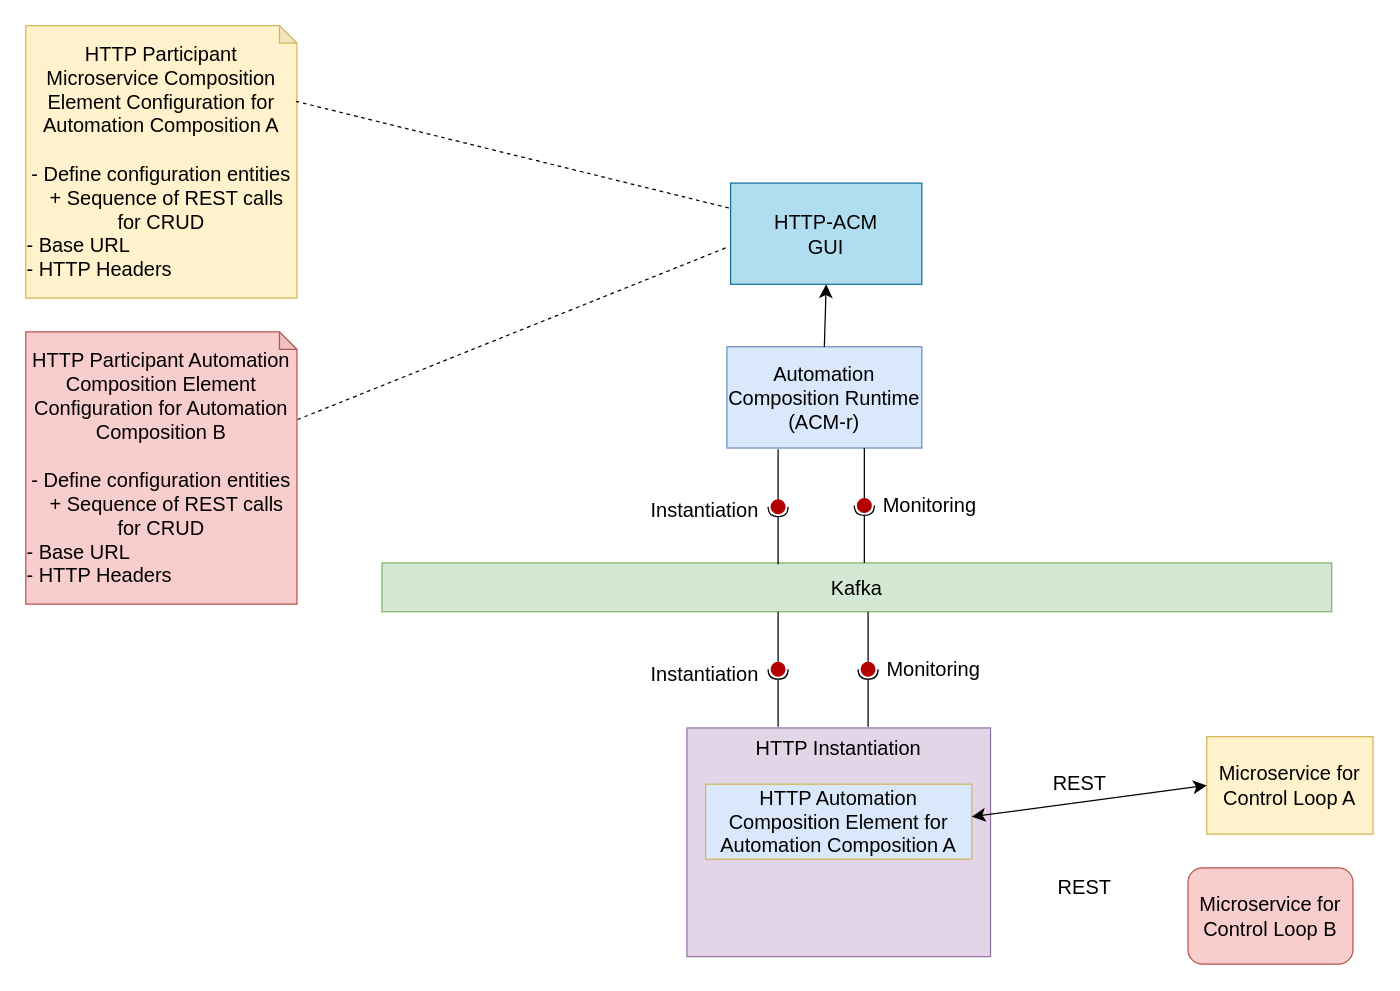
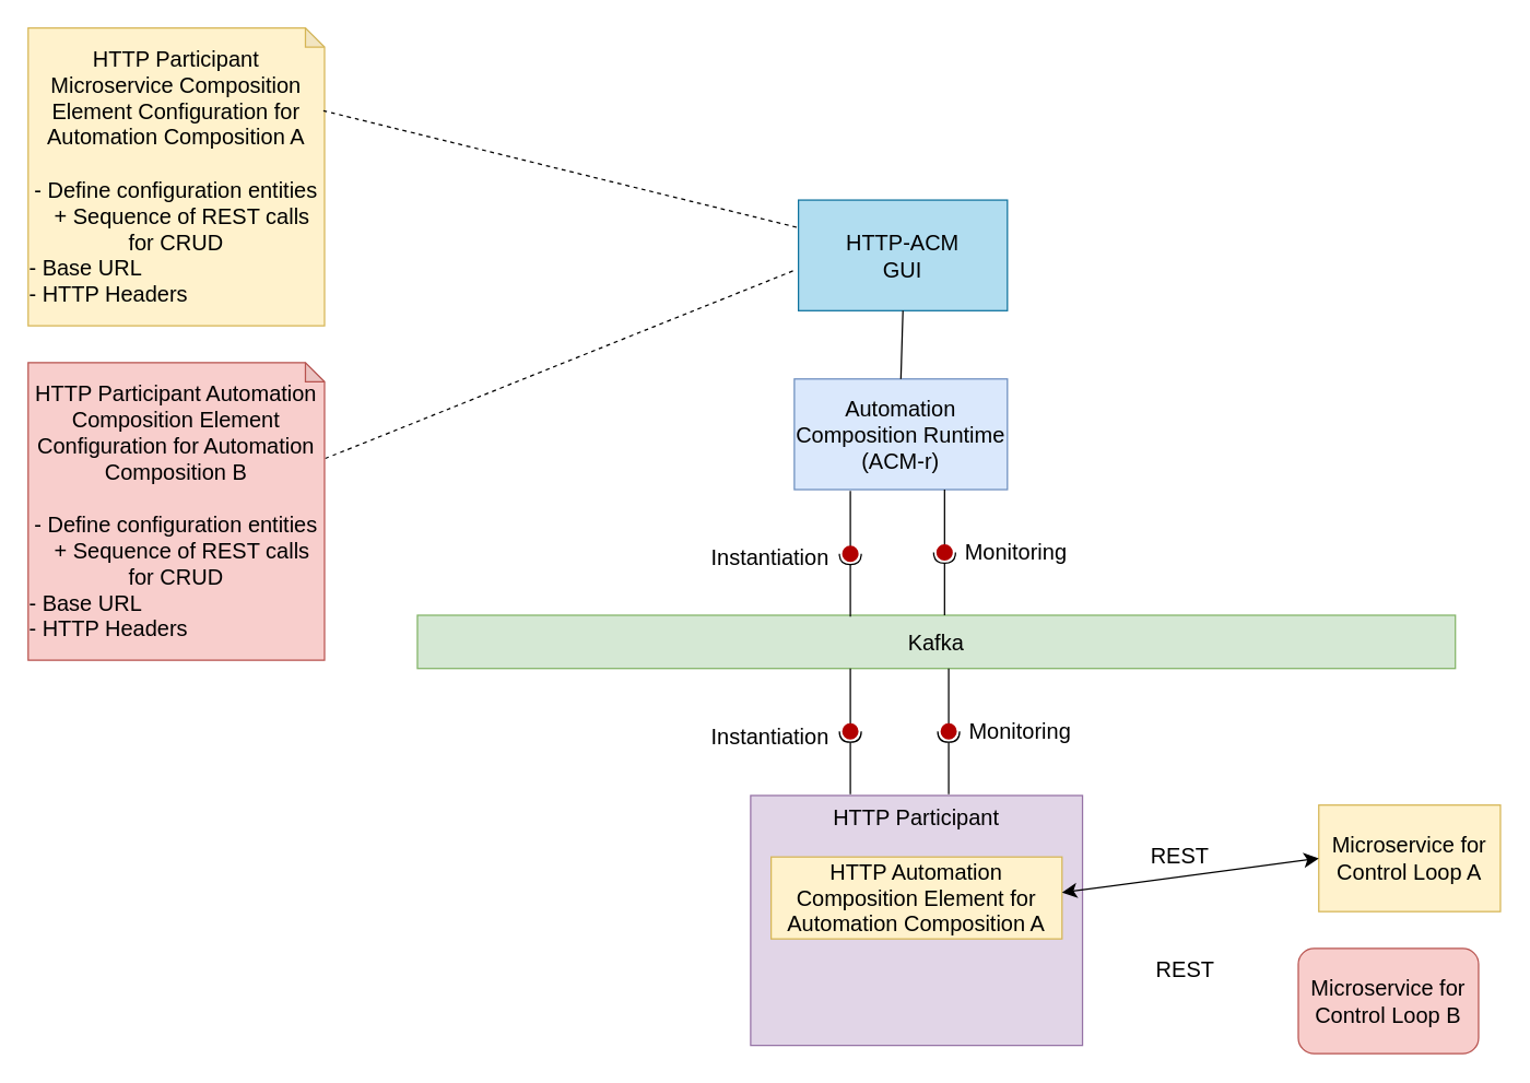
  <mxCell id="0" />
  <mxCell id="1" parent="0" />
  <mxCell id="2" value="HTTP-ACM&lt;br&gt;GUI" style="rounded=0;whiteSpace=wrap;html=1;fontSize=16;fillColor=#b1ddf0;strokeColor=#10739e;" parent="1" vertex="1"><mxGeometry x="584" y="146" width="153" height="81" as="geometry" /></mxCell>
  <mxCell id="3" value="Automation Composition Runtime (ACM-r)" style="rounded=0;whiteSpace=wrap;html=1;fontSize=16;fillColor=#dae8fc;strokeColor=#6c8ebf;" parent="1" vertex="1"><mxGeometry x="581" y="277" width="156" height="81" as="geometry" /></mxCell>
  <mxCell id="4" value="Kafka" style="rounded=0;whiteSpace=wrap;html=1;fontSize=16;fillColor=#d5e8d4;strokeColor=#82b366;" parent="1" vertex="1"><mxGeometry x="305" y="450" width="760" height="39" as="geometry" /></mxCell>
- <mxCell id="5" value="HTTP Instantiation" style="rounded=0;whiteSpace=wrap;html=1;fontSize=16;fillColor=#e1d5e7;strokeColor=#9673a6;verticalAlign=top;" parent="1" vertex="1"><mxGeometry x="549" y="582" width="243" height="183" as="geometry" /></mxCell>
+ <mxCell id="5" value="HTTP Participant" style="rounded=0;whiteSpace=wrap;html=1;fontSize=16;fillColor=#e1d5e7;strokeColor=#9673a6;verticalAlign=top;" parent="1" vertex="1"><mxGeometry x="549" y="582" width="243" height="183" as="geometry" /></mxCell>
  <mxCell id="6" value="&lt;div style=&quot;&quot;&gt;&lt;span style=&quot;background-color: initial;&quot;&gt;HTTP Participant Microservice Composition Element Configuration for Automation Composition A&lt;br&gt;&lt;/span&gt;&lt;/div&gt;&lt;br&gt;- Define configuration entities&lt;br&gt;&amp;nbsp; + Sequence of REST calls for CRUD&lt;br&gt;&lt;div style=&quot;text-align: left;&quot;&gt;&lt;span style=&quot;background-color: initial;&quot;&gt;- Base URL&lt;/span&gt;&lt;/div&gt;&lt;div style=&quot;text-align: left;&quot;&gt;&lt;span style=&quot;background-color: initial;&quot;&gt;- HTTP Headers&lt;/span&gt;&lt;/div&gt;" style="shape=note;whiteSpace=wrap;html=1;backgroundOutline=1;darkOpacity=0.05;fontSize=16;fillColor=#fff2cc;strokeColor=#d6b656;size=14;" parent="1" vertex="1"><mxGeometry x="20" y="20" width="217" height="218" as="geometry" /></mxCell>
  <mxCell id="7" value="" style="endArrow=none;dashed=1;html=1;rounded=0;fontSize=12;startSize=8;endSize=8;curved=1;exitX=0.996;exitY=0.278;exitDx=0;exitDy=0;exitPerimeter=0;entryX=0;entryY=0.25;entryDx=0;entryDy=0;" parent="1" source="6" target="2" edge="1"><mxGeometry width="50" height="50" relative="1" as="geometry"><mxPoint x="539" y="219" as="sourcePoint" /><mxPoint x="589" y="169" as="targetPoint" /></mxGeometry></mxCell>
  <mxCell id="8" value="" style="endArrow=none;dashed=1;html=1;rounded=0;fontSize=12;startSize=8;endSize=8;curved=1;exitX=1.022;exitY=0.288;exitDx=0;exitDy=0;exitPerimeter=0;entryX=-0.015;entryY=0.632;entryDx=0;entryDy=0;entryPerimeter=0;" parent="1" target="2" edge="1"><mxGeometry width="50" height="50" relative="1" as="geometry"><mxPoint x="237.522" y="335.208" as="sourcePoint" /><mxPoint x="591" y="176" as="targetPoint" /></mxGeometry></mxCell>
- <mxCell id="9" value="" style="endArrow=classic;html=1;rounded=0;fontSize=12;startSize=8;endSize=8;curved=1;exitX=0.5;exitY=0;exitDx=0;exitDy=0;entryX=0.5;entryY=1;entryDx=0;entryDy=0;" parent="1" source="3" target="2" edge="1"><mxGeometry width="50" height="50" relative="1" as="geometry"><mxPoint x="604" y="277" as="sourcePoint" /><mxPoint x="654" y="227" as="targetPoint" /></mxGeometry></mxCell>
+ <mxCell id="9" value="" style="endArrow=none;html=1;rounded=0;fontSize=12;startSize=8;endSize=8;curved=1;exitX=0.5;exitY=0;exitDx=0;exitDy=0;entryX=0.5;entryY=1;entryDx=0;entryDy=0;" parent="1" source="3" target="2" edge="1"><mxGeometry width="50" height="50" relative="1" as="geometry"><mxPoint x="604" y="277" as="sourcePoint" /><mxPoint x="654" y="227" as="targetPoint" /></mxGeometry></mxCell>
  <mxCell id="10" value="Microservice for Control Loop A" style="rounded=0;whiteSpace=wrap;html=1;fontSize=16;fillColor=#fff2cc;strokeColor=#d6b656;" parent="1" vertex="1"><mxGeometry x="965" y="589" width="133" height="78" as="geometry" /></mxCell>
  <mxCell id="11" value="Microservice for Control Loop B" style="whiteSpace=wrap;html=1;fontSize=16;fillColor=#f8cecc;strokeColor=#b85450;rounded=1;" parent="1" vertex="1"><mxGeometry x="950" y="694" width="132" height="77" as="geometry" /></mxCell>
- <mxCell id="12" value="HTTP Automation Composition Element for Automation Composition A" style="rounded=0;whiteSpace=wrap;html=1;fontSize=16;fillColor=#dae8fc;strokeColor=#d6b656;" parent="1" vertex="1"><mxGeometry x="564" y="627" width="213" height="60" as="geometry" /></mxCell>
+ <mxCell id="12" value="HTTP Automation Composition Element for Automation Composition A" style="rounded=0;whiteSpace=wrap;html=1;fontSize=16;fillColor=#fff2cc;strokeColor=#d6b656;" parent="1" vertex="1"><mxGeometry x="564" y="627" width="213" height="60" as="geometry" /></mxCell>
  <mxCell id="13" value="" style="rounded=0;orthogonalLoop=1;jettySize=auto;html=1;endArrow=none;endFill=0;sketch=0;sourcePerimeterSpacing=0;targetPerimeterSpacing=0;fontSize=12;startSize=8;endSize=8;curved=1;exitX=0.262;exitY=1.001;exitDx=0;exitDy=0;exitPerimeter=0;" parent="1" target="15" edge="1"><mxGeometry relative="1" as="geometry"><mxPoint x="691" y="358" as="sourcePoint" /><mxPoint x="693" y="400" as="targetPoint" /></mxGeometry></mxCell>
  <mxCell id="14" value="" style="rounded=0;orthogonalLoop=1;jettySize=auto;html=1;endArrow=halfCircle;endFill=0;entryX=0.5;entryY=0.5;endSize=6;strokeWidth=1;sketch=0;fontSize=12;curved=1;exitX=0.416;exitY=0.012;exitDx=0;exitDy=0;exitPerimeter=0;" parent="1" target="15" edge="1"><mxGeometry relative="1" as="geometry"><mxPoint x="691" y="450" as="sourcePoint" /></mxGeometry></mxCell>
  <mxCell id="15" value="" style="ellipse;whiteSpace=wrap;html=1;align=center;aspect=fixed;resizable=0;points=[];outlineConnect=0;sketch=0;fontSize=16;direction=south;fillColor=#B20000;fontColor=#ffffff;strokeColor=#B20000;strokeWidth=2;" parent="1" vertex="1"><mxGeometry x="686" y="399" width="10" height="10" as="geometry" /></mxCell>
  <mxCell id="16" value="" style="rounded=0;orthogonalLoop=1;jettySize=auto;html=1;endArrow=none;endFill=0;sketch=0;sourcePerimeterSpacing=0;targetPerimeterSpacing=0;fontSize=12;startSize=8;endSize=8;curved=1;exitX=0.262;exitY=1.001;exitDx=0;exitDy=0;exitPerimeter=0;" parent="1" target="18" edge="1"><mxGeometry relative="1" as="geometry"><mxPoint x="622" y="489" as="sourcePoint" /><mxPoint x="624" y="531" as="targetPoint" /><Array as="points"><mxPoint x="622" y="522" /></Array></mxGeometry></mxCell>
  <mxCell id="17" value="" style="rounded=0;orthogonalLoop=1;jettySize=auto;html=1;endArrow=halfCircle;endFill=0;entryX=0.5;entryY=0.5;endSize=6;strokeWidth=1;sketch=0;fontSize=12;curved=1;exitX=0.416;exitY=0.012;exitDx=0;exitDy=0;exitPerimeter=0;" parent="1" target="18" edge="1"><mxGeometry relative="1" as="geometry"><mxPoint x="622" y="581" as="sourcePoint" /></mxGeometry></mxCell>
  <mxCell id="18" value="" style="ellipse;whiteSpace=wrap;html=1;align=center;aspect=fixed;resizable=0;points=[];outlineConnect=0;sketch=0;fontSize=16;direction=south;fillColor=#B20000;fontColor=#ffffff;strokeColor=#B20000;strokeWidth=2;" parent="1" vertex="1"><mxGeometry x="617" y="530" width="10" height="10" as="geometry" /></mxCell>
  <mxCell id="19" value="" style="rounded=0;orthogonalLoop=1;jettySize=auto;html=1;endArrow=none;endFill=0;sketch=0;sourcePerimeterSpacing=0;targetPerimeterSpacing=0;fontSize=12;startSize=8;endSize=8;curved=1;exitX=0.262;exitY=1.001;exitDx=0;exitDy=0;exitPerimeter=0;" parent="1" target="21" edge="1"><mxGeometry relative="1" as="geometry"><mxPoint x="694" y="489" as="sourcePoint" /><mxPoint x="696" y="531" as="targetPoint" /></mxGeometry></mxCell>
  <mxCell id="20" value="" style="rounded=0;orthogonalLoop=1;jettySize=auto;html=1;endArrow=halfCircle;endFill=0;entryX=0.5;entryY=0.5;endSize=6;strokeWidth=1;sketch=0;fontSize=12;curved=1;exitX=0.416;exitY=0.012;exitDx=0;exitDy=0;exitPerimeter=0;" parent="1" target="21" edge="1"><mxGeometry relative="1" as="geometry"><mxPoint x="694" y="581" as="sourcePoint" /></mxGeometry></mxCell>
  <mxCell id="21" value="" style="ellipse;whiteSpace=wrap;html=1;align=center;aspect=fixed;resizable=0;points=[];outlineConnect=0;sketch=0;fontSize=16;direction=south;fillColor=#B20000;fontColor=#ffffff;strokeColor=#B20000;strokeWidth=2;" parent="1" vertex="1"><mxGeometry x="689" y="530" width="10" height="10" as="geometry" /></mxCell>
  <mxCell id="22" value="" style="rounded=0;orthogonalLoop=1;jettySize=auto;html=1;endArrow=none;endFill=0;sketch=0;sourcePerimeterSpacing=0;targetPerimeterSpacing=0;fontSize=12;startSize=8;endSize=8;curved=1;exitX=0.262;exitY=1.001;exitDx=0;exitDy=0;exitPerimeter=0;" parent="1" target="24" edge="1"><mxGeometry relative="1" as="geometry"><mxPoint x="622" y="359" as="sourcePoint" /><mxPoint x="624" y="401" as="targetPoint" /></mxGeometry></mxCell>
  <mxCell id="23" value="" style="rounded=0;orthogonalLoop=1;jettySize=auto;html=1;endArrow=halfCircle;endFill=0;entryX=0.5;entryY=0.5;endSize=6;strokeWidth=1;sketch=0;fontSize=12;curved=1;exitX=0.416;exitY=0.012;exitDx=0;exitDy=0;exitPerimeter=0;" parent="1" target="24" edge="1"><mxGeometry relative="1" as="geometry"><mxPoint x="622" y="451" as="sourcePoint" /></mxGeometry></mxCell>
  <mxCell id="24" value="" style="ellipse;whiteSpace=wrap;html=1;align=center;aspect=fixed;resizable=0;points=[];outlineConnect=0;sketch=0;fontSize=16;direction=south;fillColor=#B20000;fontColor=#ffffff;strokeColor=#B20000;strokeWidth=2;" parent="1" vertex="1"><mxGeometry x="617" y="400" width="10" height="10" as="geometry" /></mxCell>
  <mxCell id="25" value="REST" style="text;html=1;align=center;verticalAlign=middle;resizable=0;points=[];autosize=1;strokeColor=none;fillColor=none;fontSize=16;" parent="1" vertex="1"><mxGeometry x="836" y="693" width="61" height="31" as="geometry" /></mxCell>
  <mxCell id="26" value="Instantiation" style="text;html=1;align=center;verticalAlign=middle;resizable=0;points=[];autosize=1;strokeColor=none;fillColor=none;fontSize=16;" parent="1" vertex="1"><mxGeometry x="511" y="392" width="104" height="31" as="geometry" /></mxCell>
  <mxCell id="27" value="Instantiation" style="text;html=1;align=center;verticalAlign=middle;resizable=0;points=[];autosize=1;strokeColor=none;fillColor=none;fontSize=16;" parent="1" vertex="1"><mxGeometry x="511" y="523" width="104" height="31" as="geometry" /></mxCell>
  <mxCell id="28" value="Monitoring" style="text;html=1;align=center;verticalAlign=middle;resizable=0;points=[];autosize=1;strokeColor=none;fillColor=none;fontSize=16;" parent="1" vertex="1"><mxGeometry x="696" y="388.5" width="93" height="31" as="geometry" /></mxCell>
  <mxCell id="29" value="Monitoring" style="text;html=1;align=center;verticalAlign=middle;resizable=0;points=[];autosize=1;strokeColor=none;fillColor=none;fontSize=16;" parent="1" vertex="1"><mxGeometry x="699" y="519.5" width="93" height="31" as="geometry" /></mxCell>
  <mxCell id="30" value="&lt;div style=&quot;&quot;&gt;&lt;span style=&quot;background-color: initial;&quot;&gt;HTTP Participant Automation Composition Element Configuration for Automation Composition B&lt;br&gt;&lt;/span&gt;&lt;/div&gt;&lt;br&gt;- Define configuration entities&lt;br&gt;&amp;nbsp; + Sequence of REST calls for CRUD&lt;br&gt;&lt;div style=&quot;text-align: left;&quot;&gt;&lt;span style=&quot;background-color: initial;&quot;&gt;- Base URL&lt;/span&gt;&lt;/div&gt;&lt;div style=&quot;text-align: left;&quot;&gt;&lt;span style=&quot;background-color: initial;&quot;&gt;- HTTP Headers&lt;/span&gt;&lt;/div&gt;" style="shape=note;whiteSpace=wrap;html=1;backgroundOutline=1;darkOpacity=0.05;fontSize=16;fillColor=#f8cecc;strokeColor=#b85450;size=14;" vertex="1" parent="1"><mxGeometry x="20" y="265" width="217" height="218" as="geometry" /></mxCell>
  <mxCell id="31" value="" style="endArrow=classic;startArrow=classic;html=1;rounded=0;fontSize=12;startSize=8;endSize=8;curved=1;entryX=0;entryY=0.5;entryDx=0;entryDy=0;exitX=1;exitY=0.392;exitDx=0;exitDy=0;exitPerimeter=0;" edge="1" parent="1" target="10"><mxGeometry width="50" height="50" relative="1" as="geometry"><mxPoint x="777" y="653" as="sourcePoint" /><mxPoint x="950" y="653" as="targetPoint" /></mxGeometry></mxCell>
  <mxCell id="32" value="REST" style="text;html=1;align=center;verticalAlign=middle;resizable=0;points=[];autosize=1;strokeColor=none;fillColor=none;fontSize=16;" vertex="1" parent="1"><mxGeometry x="832" y="610" width="61" height="31" as="geometry" /></mxCell>
